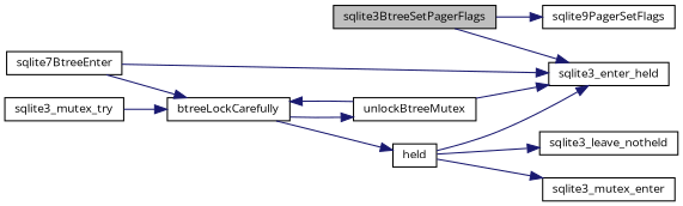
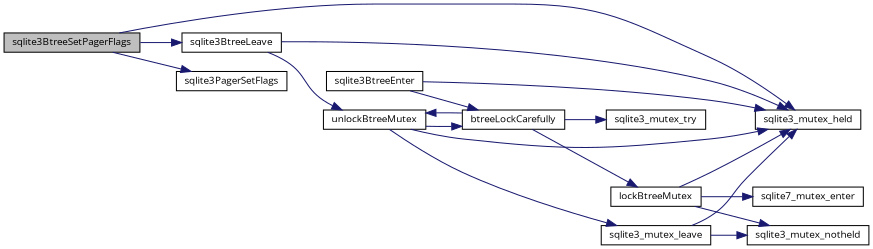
  digraph {
    fontname="Open Sans"
    rankdir=LR
    node [color=black fillcolor=white fontname="Open Sans" fontsize=10 shape=record style=filled]
    edge [color=midnightblue fontname="Open Sans" fontsize=10 labelfontname=FreeSans labelfontsize=10 style=solid]
    n1 [fillcolor=grey75 fontcolor=black height=0.2 label=sqlite3BtreeSetPagerFlags width=0.4]
-   n2 [height=0.2 label=sqlite3_enter_held width=0.4]
-   n3 [height=0.2 label=sqlite9PagerSetFlags width=0.4]
-   n5 [height=0.2 label=sqlite7BtreeEnter width=0.4]
+   n2 [height=0.2 label=sqlite3_mutex_held width=0.4]
+   n3 [height=0.2 label=sqlite3PagerSetFlags width=0.4]
+   n4 [height=0.2 label=sqlite3BtreeLeave width=0.4]
+   n5 [height=0.2 label=sqlite3BtreeEnter width=0.4]
    n6 [height=0.2 label=btreeLockCarefully width=0.4]
    n7 [height=0.2 label=unlockBtreeMutex width=0.4]
    n8 [height=0.2 label=sqlite3_mutex_try width=0.4]
-   n9 [height=0.2 label=held width=0.4]
-   n11 [height=0.2 label=sqlite3_leave_notheld width=0.4]
-   n12 [height=0.2 label=sqlite3_mutex_enter width=0.4]
+   n9 [height=0.2 label=lockBtreeMutex width=0.4]
+   n10 [height=0.2 label=sqlite3_mutex_leave width=0.4]
+   n11 [height=0.2 label=sqlite3_mutex_notheld width=0.4]
+   n12 [height=0.2 label=sqlite7_mutex_enter width=0.4]
    n1 -> n2
    n1 -> n3
+   n1 -> n4
+   n4 -> n2
+   n4 -> n7
    n5 -> n2
    n5 -> n6
    n6 -> n7
-   n8 -> n6
+   n6 -> n8
    n6 -> n9
    n7 -> n2
    n7 -> n6
+   n7 -> n10
    n9 -> n2
    n9 -> n11
    n9 -> n12
+   n10 -> n2
+   n10 -> n11
  }
